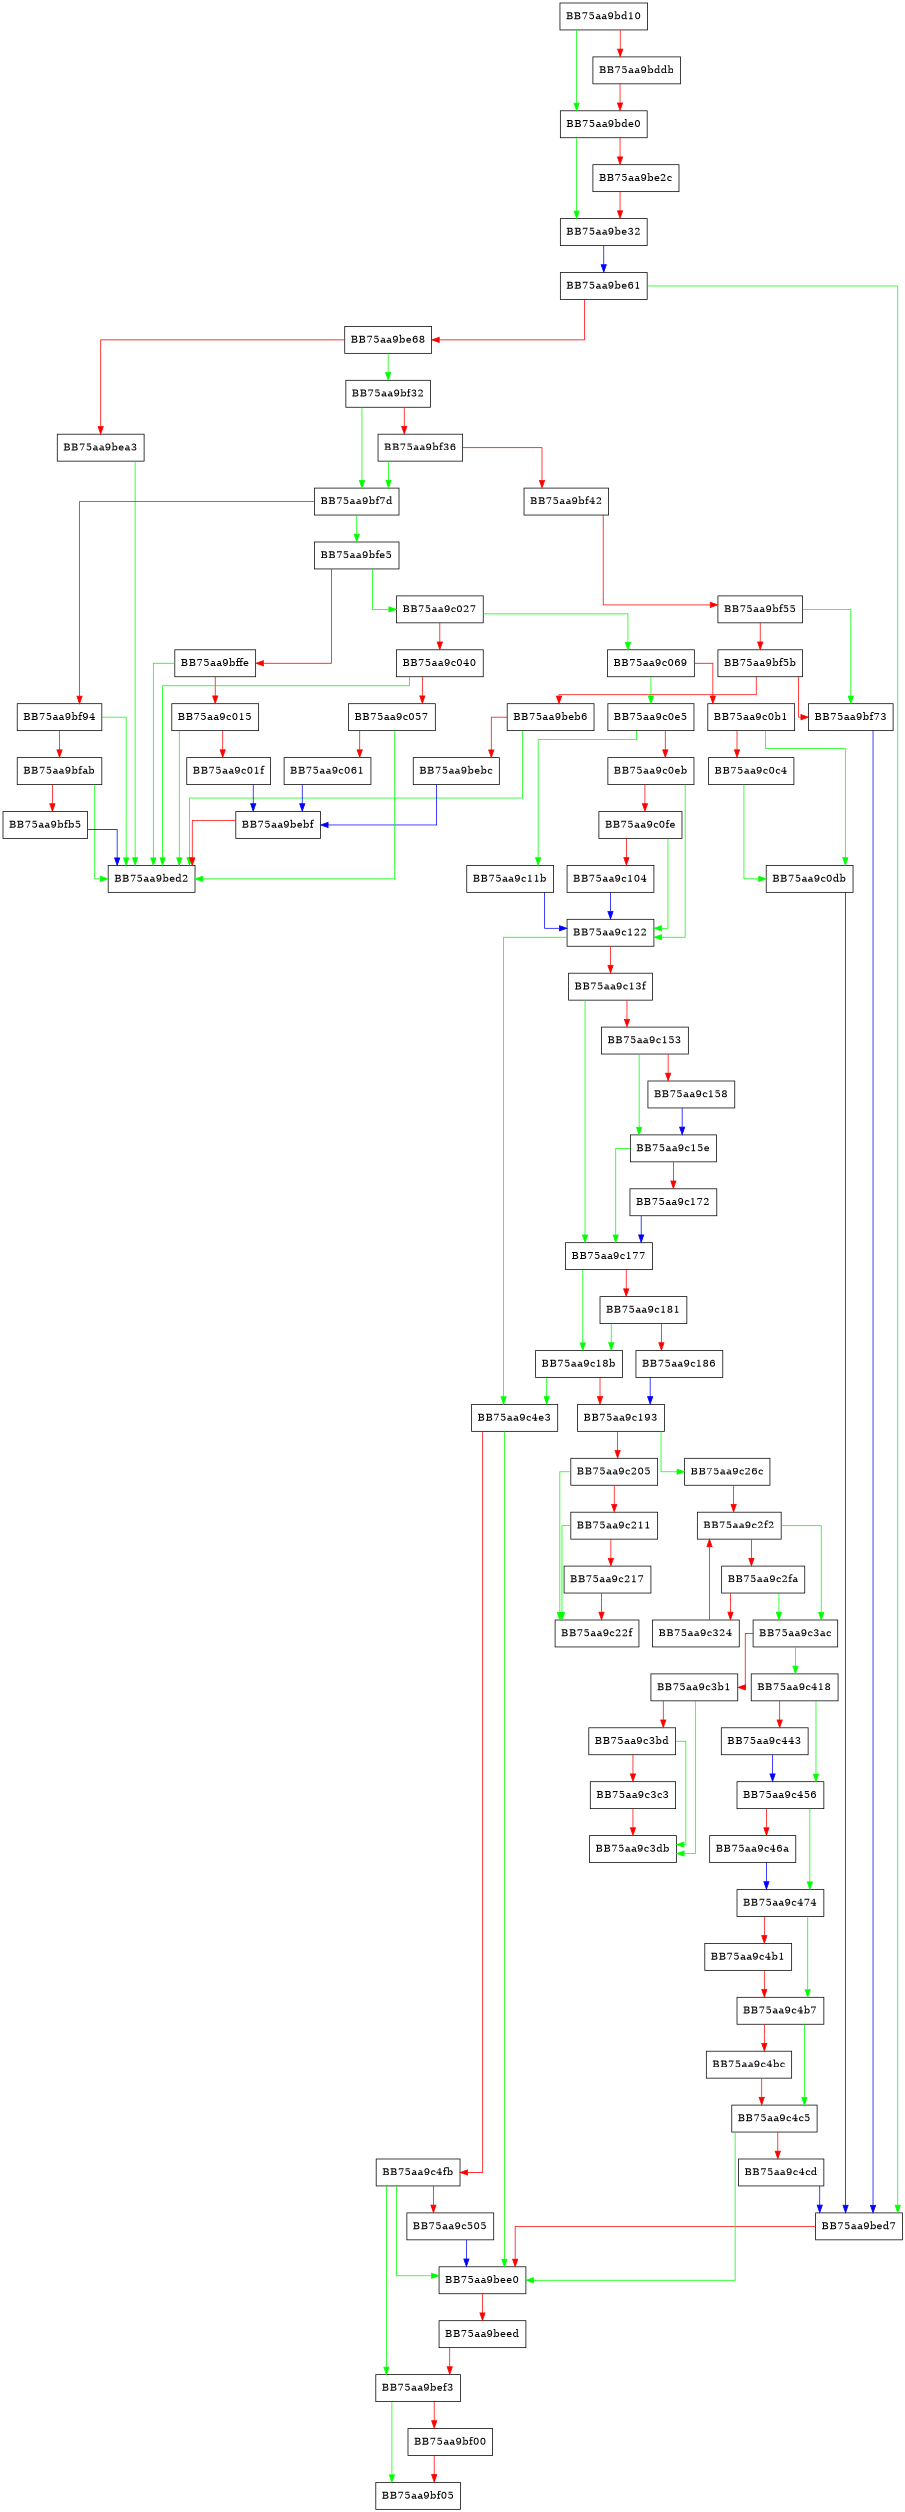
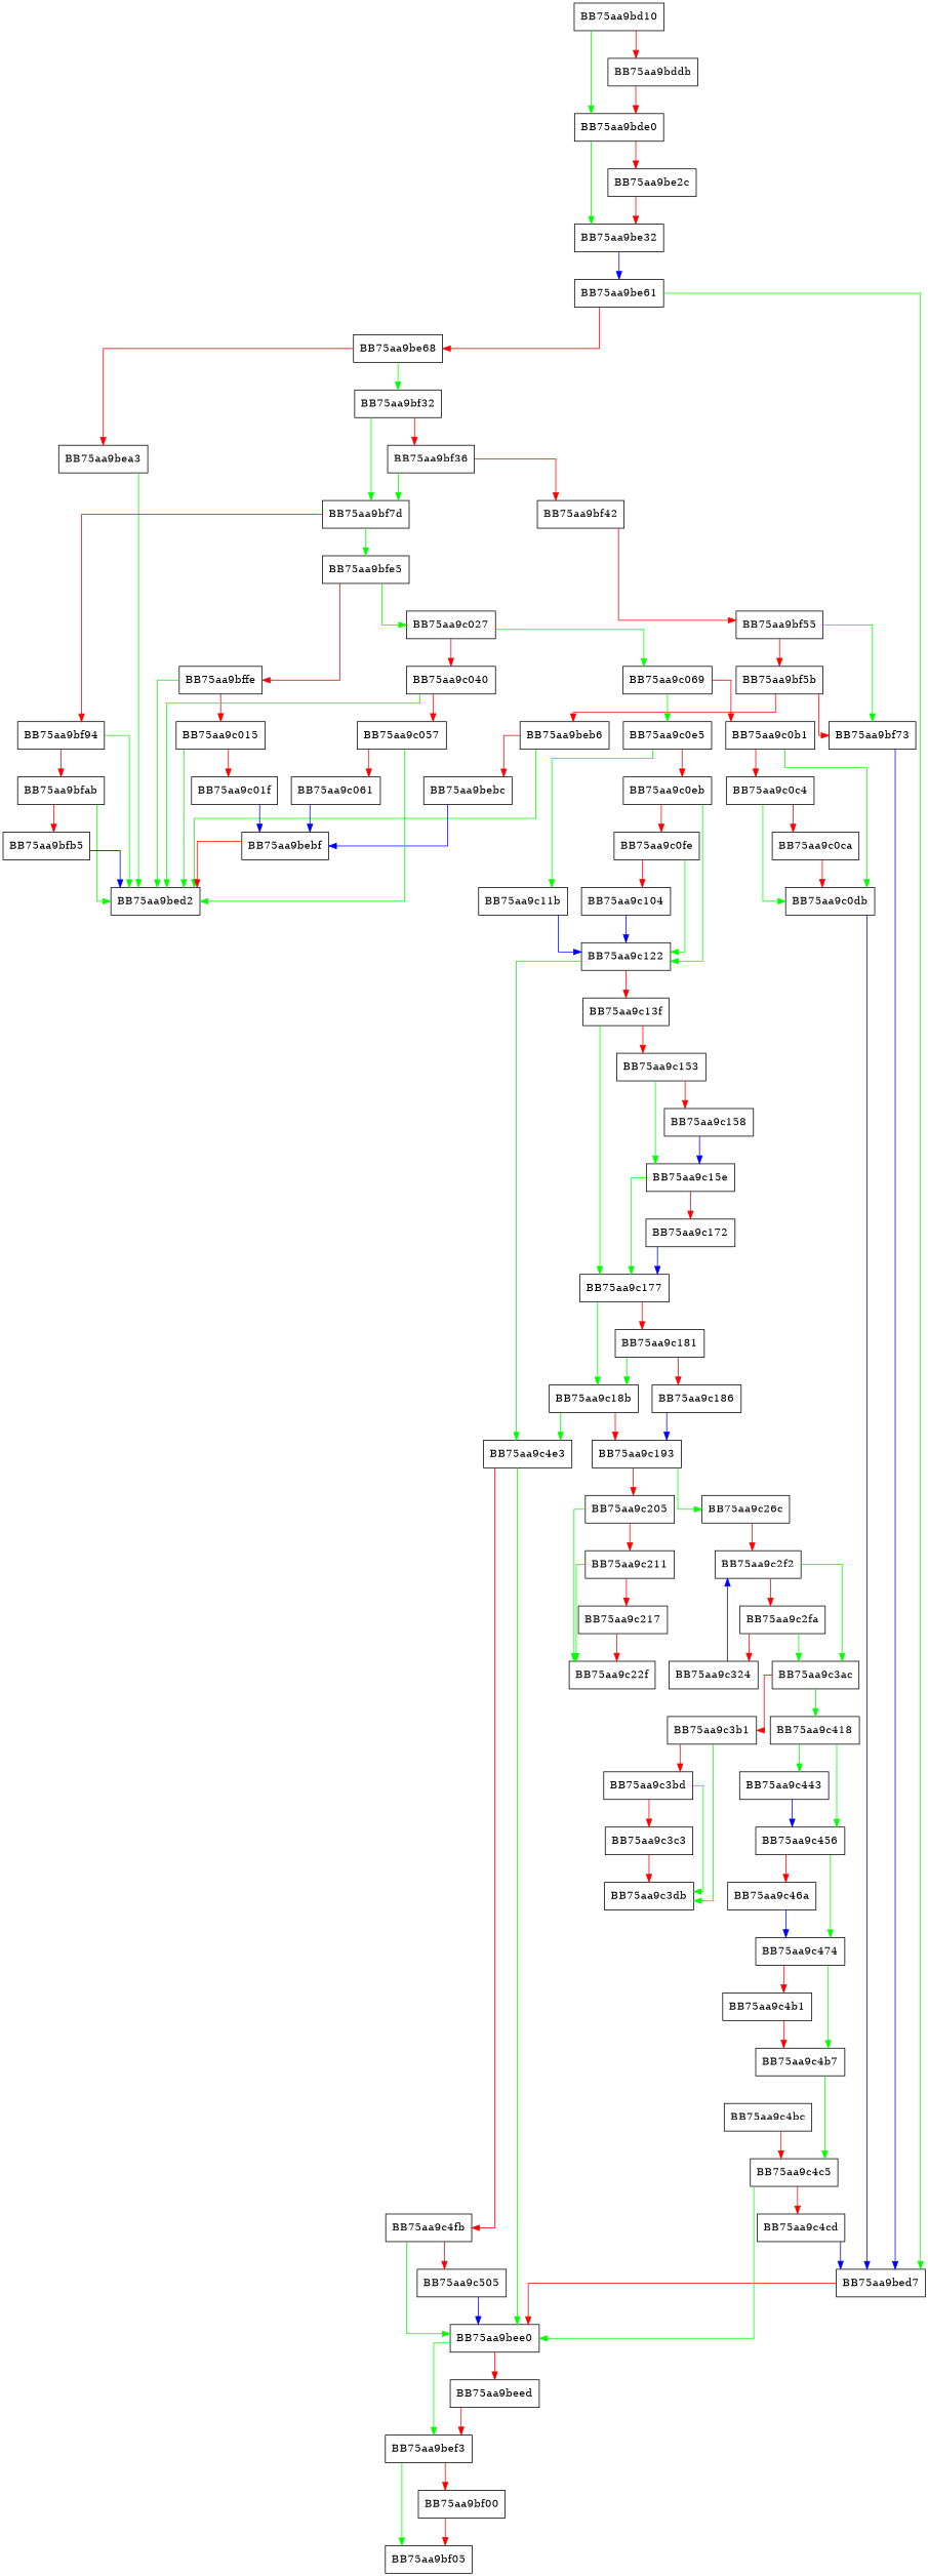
  digraph {
    splines=ortho
    node [shape=box]
    edge [color=red]
    BB75aa9bd10
    BB75aa9bde0
    BB75aa9bddb
    BB75aa9be32
    BB75aa9be2c
    BB75aa9be61
    BB75aa9bed7
    BB75aa9be68
    BB75aa9bee0
    BB75aa9bf32
    BB75aa9bea3
    BB75aa9bef3
    BB75aa9beed
    BB75aa9bf7d
    BB75aa9bf36
    BB75aa9bed2
    BB75aa9bfe5
    BB75aa9bf94
    BB75aa9bf42
    BB75aa9beb6
    BB75aa9bebc
    BB75aa9bebf
    BB75aa9bf05
    BB75aa9bf00
    BB75aa9c027
    BB75aa9bffe
    BB75aa9bfab
    BB75aa9bf55
    BB75aa9bf73
    BB75aa9bf5b
    BB75aa9c069
    BB75aa9c040
    BB75aa9c015
    BB75aa9bfb5
    BB75aa9c0e5
    BB75aa9c0b1
    BB75aa9c057
    BB75aa9c01f
    BB75aa9c11b
    BB75aa9c0eb
    BB75aa9c0db
    BB75aa9c0c4
    BB75aa9c061
    BB75aa9c122
    BB75aa9c0fe
+   BB75aa9c0ca
    BB75aa9c4e3
    BB75aa9c13f
    BB75aa9c104
    BB75aa9c4fb
    BB75aa9c177
    BB75aa9c153
    BB75aa9c505
    BB75aa9c18b
    BB75aa9c181
    BB75aa9c15e
    BB75aa9c158
    BB75aa9c193
    BB75aa9c186
    BB75aa9c172
    BB75aa9c26c
    BB75aa9c205
    BB75aa9c2f2
    BB75aa9c22f
    BB75aa9c211
    BB75aa9c3ac
    BB75aa9c2fa
    BB75aa9c217
    BB75aa9c418
    BB75aa9c3b1
    BB75aa9c324
    BB75aa9c456
    BB75aa9c443
    BB75aa9c3db
    BB75aa9c3bd
    BB75aa9c474
    BB75aa9c46a
    BB75aa9c3c3
    BB75aa9c4b7
    BB75aa9c4b1
    BB75aa9c4c5
    BB75aa9c4bc
    BB75aa9c4cd
    BB75aa9bd10 -> BB75aa9bde0 [color=green]
    BB75aa9bd10 -> BB75aa9bddb
    BB75aa9bde0 -> BB75aa9be32 [color=green]
    BB75aa9bde0 -> BB75aa9be2c
    BB75aa9bddb -> BB75aa9bde0
    BB75aa9be32 -> BB75aa9be61 [color=blue]
    BB75aa9be2c -> BB75aa9be32
    BB75aa9be61 -> BB75aa9bed7 [color=green]
    BB75aa9be61 -> BB75aa9be68
    BB75aa9bed7 -> BB75aa9bee0
    BB75aa9be68 -> BB75aa9bf32 [color=green]
    BB75aa9be68 -> BB75aa9bea3
-   BB75aa9c4fb -> BB75aa9bef3 [color=green]
+   BB75aa9bee0 -> BB75aa9bef3 [color=green]
    BB75aa9bee0 -> BB75aa9beed
    BB75aa9bf32 -> BB75aa9bf7d [color=green]
    BB75aa9bf32 -> BB75aa9bf36
    BB75aa9bea3 -> BB75aa9bed2 [color=green]
    BB75aa9bef3 -> BB75aa9bf05 [color=green]
    BB75aa9bef3 -> BB75aa9bf00
    BB75aa9beed -> BB75aa9bef3
    BB75aa9bf7d -> BB75aa9bfe5 [color=green]
    BB75aa9bf7d -> BB75aa9bf94
    BB75aa9bf36 -> BB75aa9bf7d [color=green]
    BB75aa9bf36 -> BB75aa9bf42
    BB75aa9bfe5 -> BB75aa9c027 [color=green]
    BB75aa9bfe5 -> BB75aa9bffe
    BB75aa9bf94 -> BB75aa9bed2 [color=green]
    BB75aa9bf94 -> BB75aa9bfab
    BB75aa9bf42 -> BB75aa9bf55
    BB75aa9beb6 -> BB75aa9bed2 [color=green]
    BB75aa9beb6 -> BB75aa9bebc
    BB75aa9bebc -> BB75aa9bebf [color=blue]
    BB75aa9bebf -> BB75aa9bed2
    BB75aa9bf00 -> BB75aa9bf05
    BB75aa9c027 -> BB75aa9c069 [color=green]
    BB75aa9c027 -> BB75aa9c040
    BB75aa9bffe -> BB75aa9bed2 [color=green]
    BB75aa9bffe -> BB75aa9c015
    BB75aa9bfab -> BB75aa9bed2 [color=green]
    BB75aa9bfab -> BB75aa9bfb5
    BB75aa9bf55 -> BB75aa9bf73 [color=green]
    BB75aa9bf55 -> BB75aa9bf5b
    BB75aa9bf73 -> BB75aa9bed7 [color=blue]
    BB75aa9bf5b -> BB75aa9beb6
    BB75aa9bf5b -> BB75aa9bf73
    BB75aa9c069 -> BB75aa9c0e5 [color=green]
    BB75aa9c069 -> BB75aa9c0b1
    BB75aa9c040 -> BB75aa9bed2 [color=green]
    BB75aa9c040 -> BB75aa9c057
    BB75aa9c015 -> BB75aa9bed2 [color=green]
    BB75aa9c015 -> BB75aa9c01f
    BB75aa9bfb5 -> BB75aa9bed2 [color=blue]
    BB75aa9c0e5 -> BB75aa9c11b [color=green]
    BB75aa9c0e5 -> BB75aa9c0eb
    BB75aa9c0b1 -> BB75aa9c0db [color=green]
    BB75aa9c0b1 -> BB75aa9c0c4
    BB75aa9c057 -> BB75aa9bed2 [color=green]
    BB75aa9c057 -> BB75aa9c061
    BB75aa9c01f -> BB75aa9bebf [color=blue]
    BB75aa9c11b -> BB75aa9c122 [color=blue]
    BB75aa9c0eb -> BB75aa9c122 [color=green]
    BB75aa9c0eb -> BB75aa9c0fe
    BB75aa9c0db -> BB75aa9bed7 [color=blue]
    BB75aa9c0c4 -> BB75aa9c0db [color=green]
+   BB75aa9c0c4 -> BB75aa9c0ca
    BB75aa9c061 -> BB75aa9bebf [color=blue]
    BB75aa9c122 -> BB75aa9c4e3 [color=green]
    BB75aa9c122 -> BB75aa9c13f
    BB75aa9c0fe -> BB75aa9c122 [color=green]
    BB75aa9c0fe -> BB75aa9c104
+   BB75aa9c0ca -> BB75aa9c0db
    BB75aa9c4e3 -> BB75aa9bee0 [color=green]
    BB75aa9c4e3 -> BB75aa9c4fb
    BB75aa9c13f -> BB75aa9c177 [color=green]
    BB75aa9c13f -> BB75aa9c153
    BB75aa9c104 -> BB75aa9c122 [color=blue]
    BB75aa9c4fb -> BB75aa9bee0 [color=green]
    BB75aa9c4fb -> BB75aa9c505
    BB75aa9c177 -> BB75aa9c18b [color=green]
    BB75aa9c177 -> BB75aa9c181
    BB75aa9c153 -> BB75aa9c15e [color=green]
    BB75aa9c153 -> BB75aa9c158
    BB75aa9c505 -> BB75aa9bee0 [color=blue]
    BB75aa9c18b -> BB75aa9c4e3 [color=green]
    BB75aa9c18b -> BB75aa9c193
    BB75aa9c181 -> BB75aa9c18b [color=green]
    BB75aa9c181 -> BB75aa9c186
    BB75aa9c15e -> BB75aa9c177 [color=green]
    BB75aa9c15e -> BB75aa9c172
    BB75aa9c158 -> BB75aa9c15e [color=blue]
    BB75aa9c193 -> BB75aa9c26c [color=green]
    BB75aa9c193 -> BB75aa9c205
    BB75aa9c186 -> BB75aa9c193 [color=blue]
    BB75aa9c172 -> BB75aa9c177 [color=blue]
    BB75aa9c26c -> BB75aa9c2f2
    BB75aa9c205 -> BB75aa9c22f [color=green]
    BB75aa9c205 -> BB75aa9c211
    BB75aa9c2f2 -> BB75aa9c3ac [color=green]
    BB75aa9c2f2 -> BB75aa9c2fa
    BB75aa9c211 -> BB75aa9c22f [color=green]
    BB75aa9c211 -> BB75aa9c217
    BB75aa9c3ac -> BB75aa9c418 [color=green]
    BB75aa9c3ac -> BB75aa9c3b1
    BB75aa9c2fa -> BB75aa9c3ac [color=green]
    BB75aa9c2fa -> BB75aa9c324
    BB75aa9c217 -> BB75aa9c22f
    BB75aa9c418 -> BB75aa9c456 [color=green]
-   BB75aa9c418 -> BB75aa9c443
+   BB75aa9c418 -> BB75aa9c443 [color=green]
    BB75aa9c3b1 -> BB75aa9c3db [color=green]
    BB75aa9c3b1 -> BB75aa9c3bd
-   BB75aa9c324 -> BB75aa9c2f2
+   BB75aa9c324 -> BB75aa9c2f2 [color=blue]
    BB75aa9c456 -> BB75aa9c474 [color=green]
    BB75aa9c456 -> BB75aa9c46a
    BB75aa9c443 -> BB75aa9c456 [color=blue]
    BB75aa9c3bd -> BB75aa9c3db [color=green]
    BB75aa9c3bd -> BB75aa9c3c3
    BB75aa9c474 -> BB75aa9c4b7 [color=green]
    BB75aa9c474 -> BB75aa9c4b1
    BB75aa9c46a -> BB75aa9c474 [color=blue]
    BB75aa9c3c3 -> BB75aa9c3db
    BB75aa9c4b7 -> BB75aa9c4c5 [color=green]
-   BB75aa9c4b7 -> BB75aa9c4bc
    BB75aa9c4b1 -> BB75aa9c4b7
    BB75aa9c4c5 -> BB75aa9bee0 [color=green]
    BB75aa9c4c5 -> BB75aa9c4cd
    BB75aa9c4bc -> BB75aa9c4c5
    BB75aa9c4cd -> BB75aa9bed7 [color=blue]
  }
